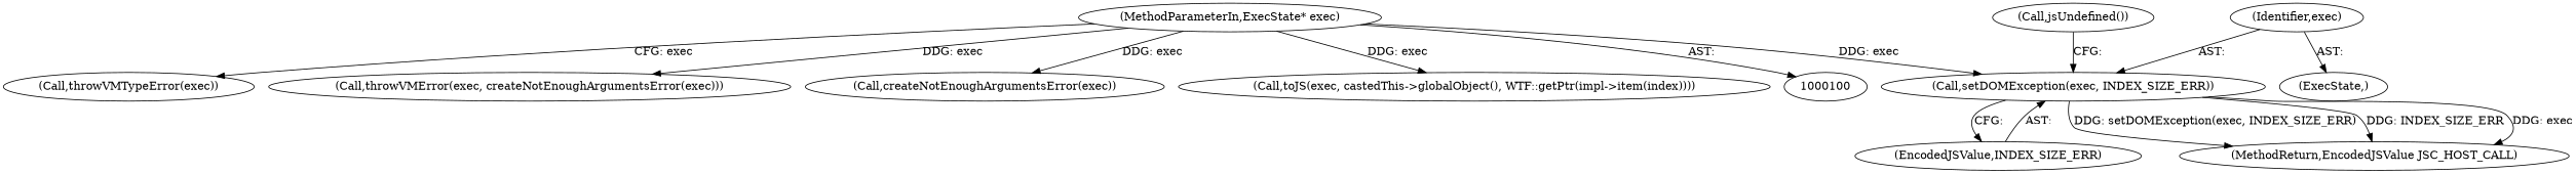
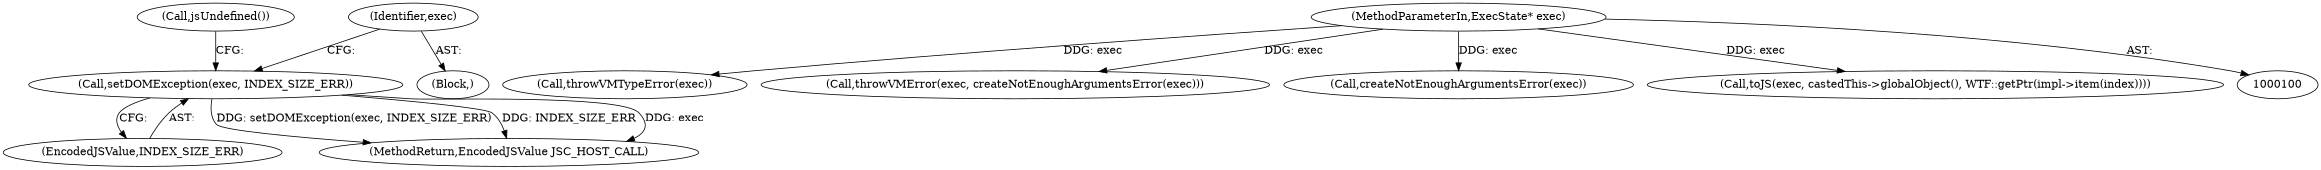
  digraph {
    fontname="DejaVu Serif"
    node [fontname="DejaVu Serif"]
    edge [fontname="DejaVu Serif"]
    n1 [label="(Call,setDOMException(exec, INDEX_SIZE_ERR))"]
    n2 [label="(EncodedJSValue,INDEX_SIZE_ERR)"]
    n3 [label="(MethodReturn,EncodedJSValue JSC_HOST_CALL)"]
-   n4 [label="(ExecState,)"]
+   n4 [label="(Block,)"]
    n5 [label="(MethodParameterIn,ExecState* exec)"]
    n6 [label="(Call,throwVMTypeError(exec))"]
    n7 [label="(Call,throwVMError(exec, createNotEnoughArgumentsError(exec)))"]
    n8 [label="(Call,createNotEnoughArgumentsError(exec))"]
    n9 [label="(Call,toJS(exec, castedThis->globalObject(), WTF::getPtr(impl->item(index))))"]
    1000100
    n11 [label="(Call,jsUndefined())"]
    n12 [label="(Identifier,exec)"]
    n1 -> n2 [label="CFG: "]
    n1 -> n3 [label="DDG: setDOMException(exec, INDEX_SIZE_ERR)"]
    n1 -> n3 [label="DDG: INDEX_SIZE_ERR"]
    n1 -> n3 [label="DDG: exec"]
    n2 -> n1 [label="AST: "]
-   n5 -> n1 [label="DDG: exec"]
-   n5 -> n6 [label="CFG: exec"]
+   n5 -> n6 [label="DDG: exec"]
    n5 -> n7 [label="DDG: exec"]
    n5 -> n8 [label="DDG: exec"]
    n5 -> n9 [label="DDG: exec"]
    n5 -> 1000100 [label="AST: "]
    n11 -> n1 [label="CFG: "]
-   n12 -> n1 [label="AST: "]
+   n12 -> n1 [label="CFG: "]
    n12 -> n4 [label="AST: "]
  }
